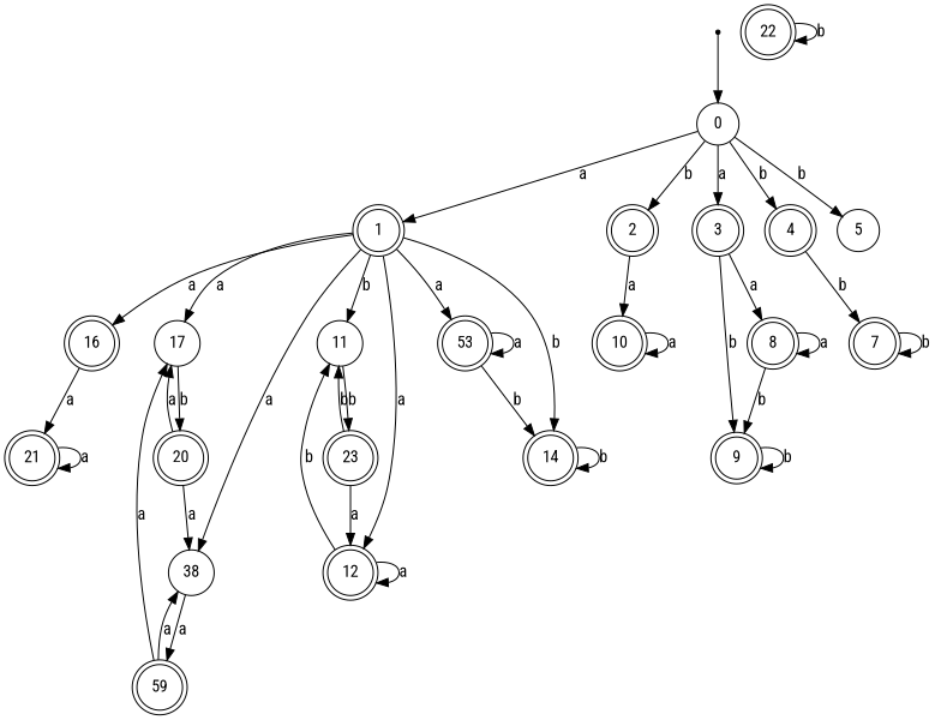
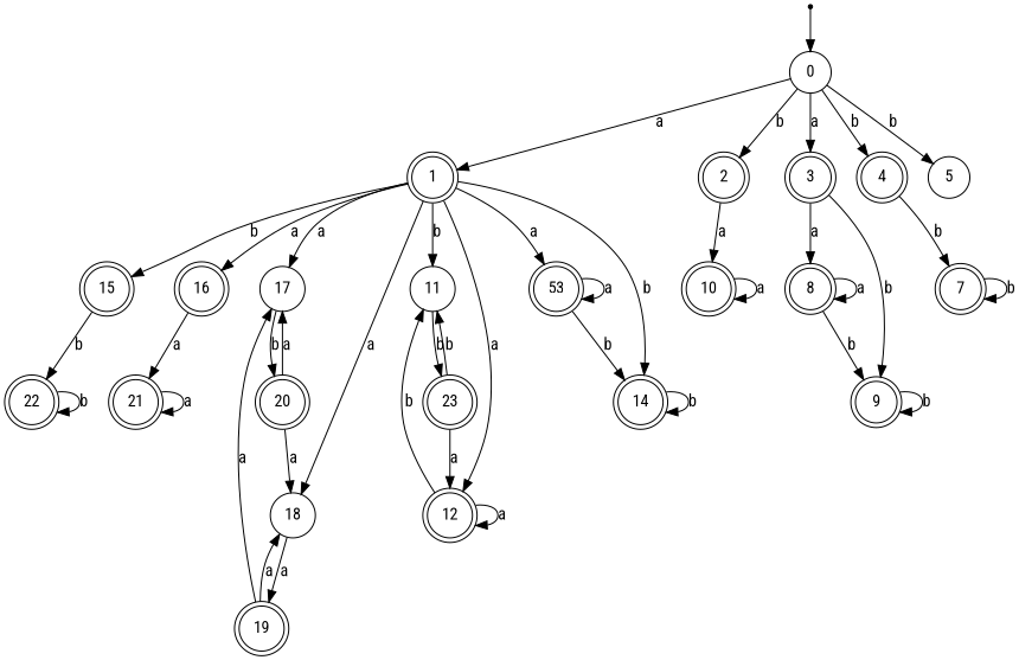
  digraph {
    fontname="Roboto Condensed"
    rankdir=TB
    node [fontname="Roboto Condensed" shape=doublecircle]
    edge [fontname="Roboto Condensed"]
    dummy0 [shape=point]
    0 [shape=circle]
    1
    2
    3
    4
    5 [shape=circle]
    11 [shape=circle]
    12
    n10 [label=53]
    14
+   15
    16
    17 [shape=circle]
-   18 [shape=circle label=38]
+   18 [shape=circle]
    10
    8
    9
    7
    23
    22
    21
    20
-   19 [label=59]
+   19
    dummy0 -> 0
    0 -> 1 [label=a]
    0 -> 2 [label=b]
    0 -> 3 [label=a]
    0 -> 4 [label=b]
    0 -> 5 [label=b]
    1 -> 11 [label=b]
    1 -> 12 [label=a]
    1 -> n10 [label=a]
    1 -> 14 [label=b]
+   1 -> 15 [label=b]
    1 -> 16 [label=a]
    1 -> 17 [label=a]
    1 -> 18 [label=a]
    2 -> 10 [label=a]
    3 -> 8 [label=a]
    3 -> 9 [label=b]
    4 -> 7 [label=b]
    11 -> 23 [label=b]
    12 -> 11 [label=b]
    12 -> 12 [label=a]
    n10 -> n10 [label=a]
    n10 -> 14 [label=b]
    14 -> 14 [label=b]
+   15 -> 22 [label=b]
    16 -> 21 [label=a]
    17 -> 20 [label=b]
    18 -> 19 [label=a]
    10 -> 10 [label=a]
    8 -> 8 [label=a]
    8 -> 9 [label=b]
    9 -> 9 [label=b]
    7 -> 7 [label=b]
    23 -> 11 [label=b]
    23 -> 12 [label=a]
    22 -> 22 [label=b]
    21 -> 21 [label=a]
    20 -> 17 [label=a]
    20 -> 18 [label=a]
    19 -> 17 [label=a]
    19 -> 18 [label=a]
  }
